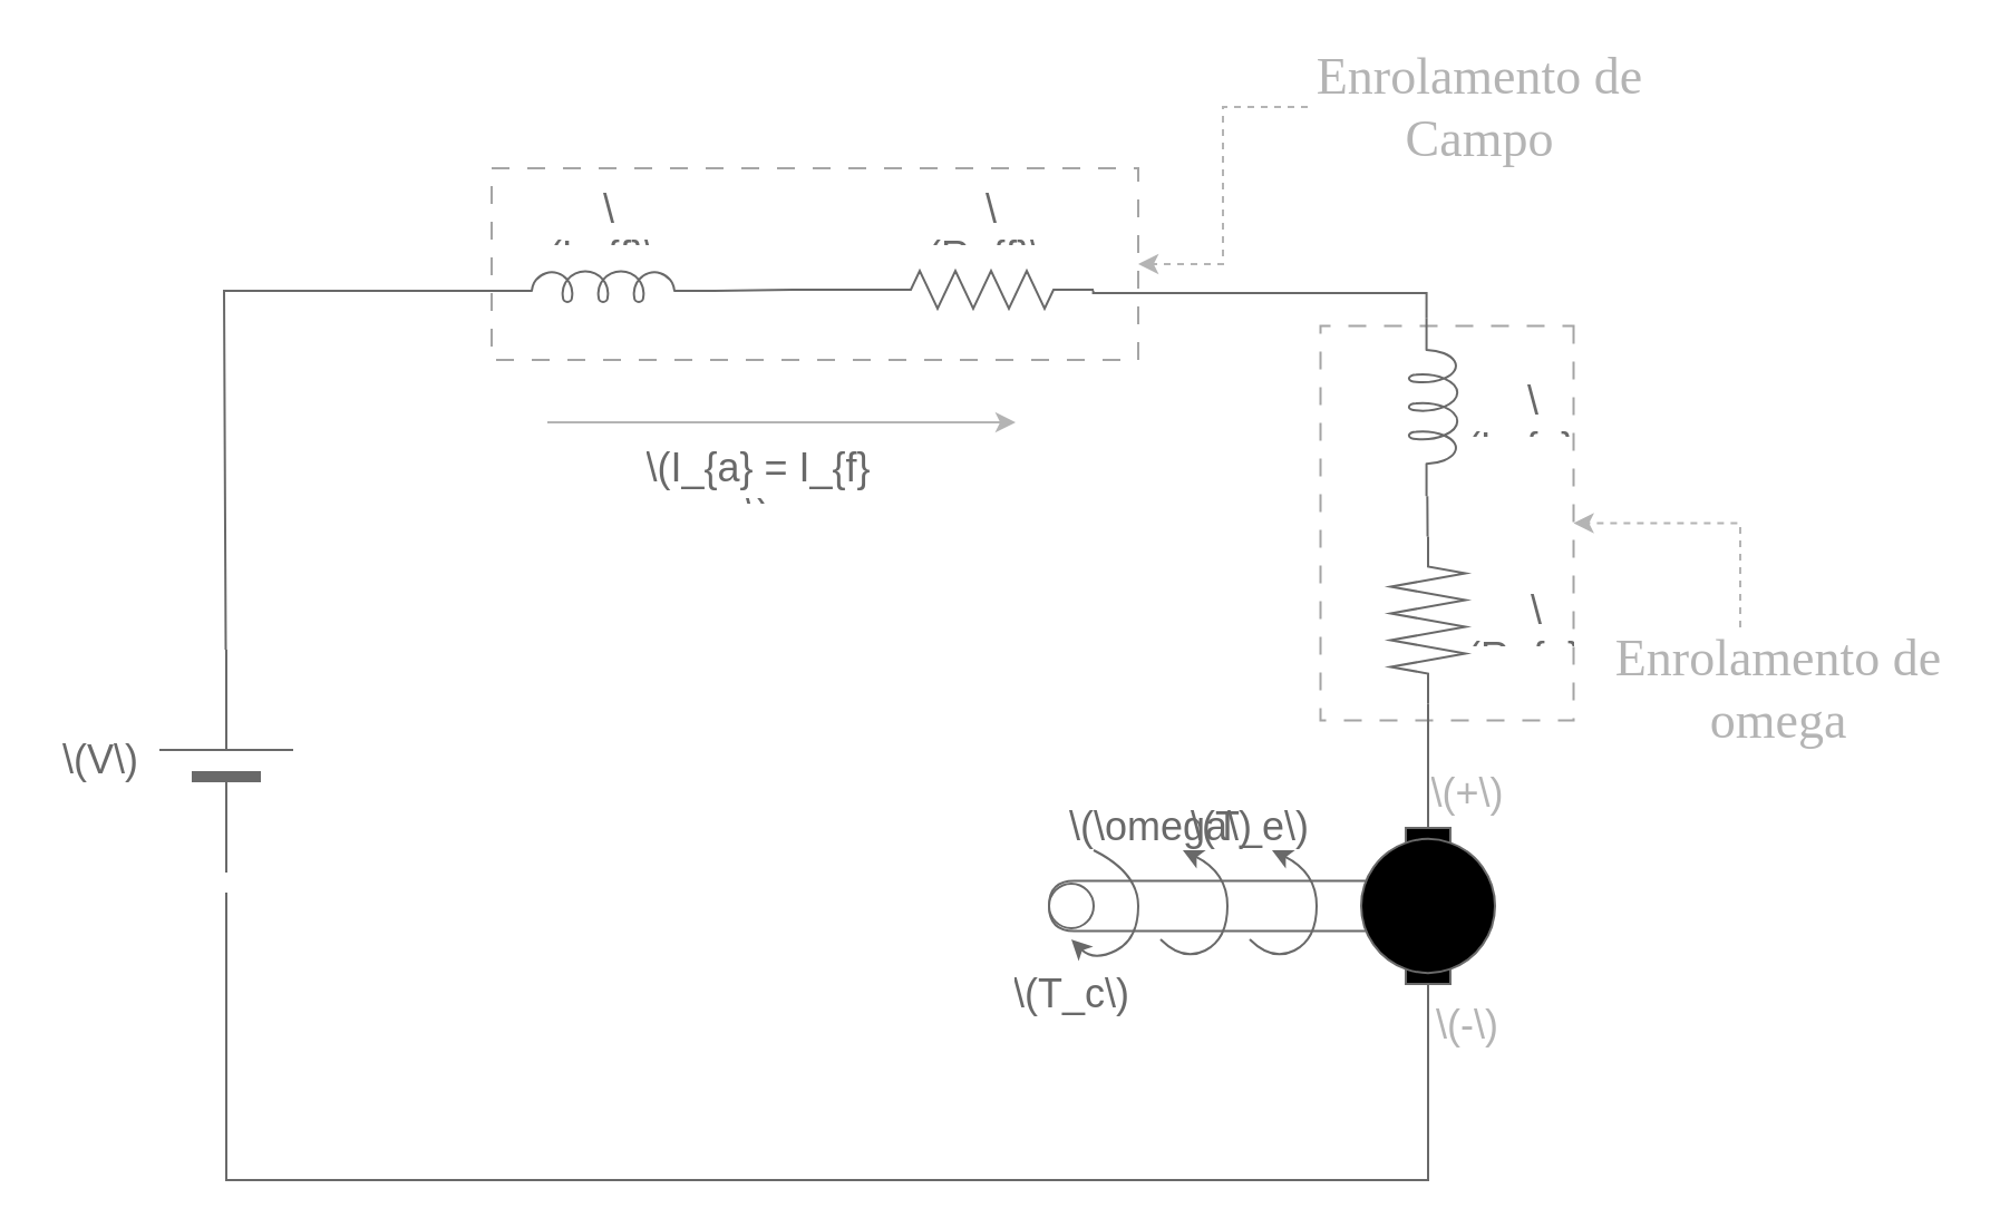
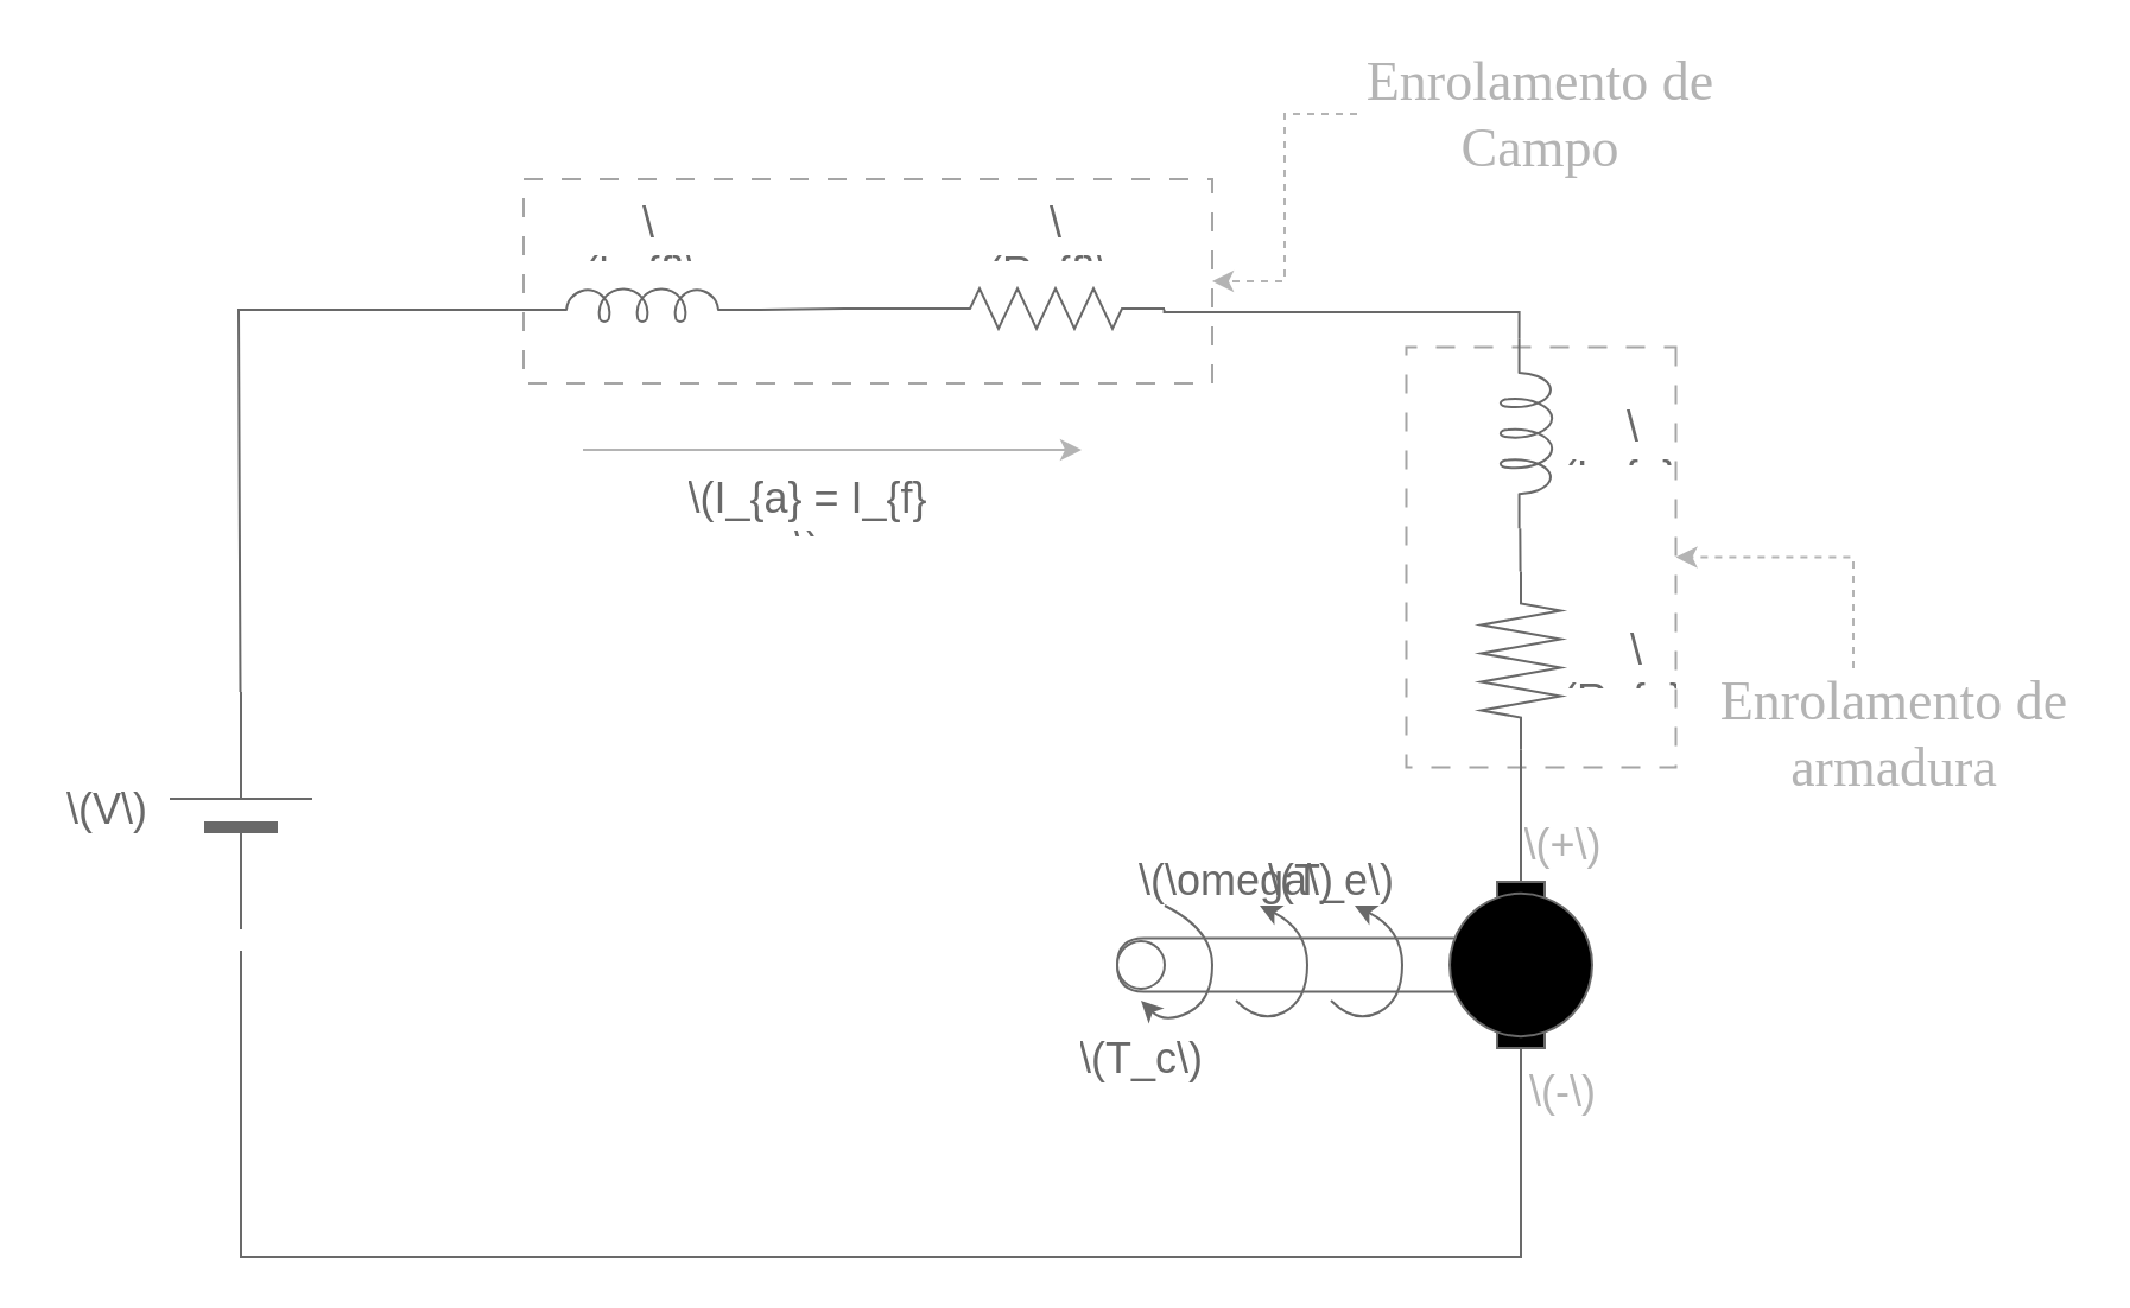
  <mxCell id="0" />
  <mxCell id="1" parent="0" />
  <mxCell id="2" value="" style="rounded=0;whiteSpace=wrap;html=1;fillColor=none;dashed=1;dashPattern=8 8;strokeColor=#696969;opacity=60;" vertex="1" parent="1"><mxGeometry x="220" y="75" width="290" height="86" as="geometry" /></mxCell>
  <mxCell id="3" value="" style="rounded=0;whiteSpace=wrap;html=1;fillColor=none;dashed=1;dashPattern=8 8;rotation=90;strokeColor=#696969;opacity=60;" vertex="1" parent="1"><mxGeometry x="560" y="177.5" width="177" height="113.5" as="geometry" /></mxCell>
  <mxCell id="4" value="" style="shape=delay;whiteSpace=wrap;html=1;rotation=-180;strokeColor=#696969;" vertex="1" parent="1"><mxGeometry x="470" y="394.75" width="150" height="22.5" as="geometry" /></mxCell>
  <mxCell id="5" value="" style="pointerEvents=1;verticalLabelPosition=bottom;shadow=0;dashed=0;align=center;html=1;verticalAlign=top;shape=mxgraph.electrical.inductors.inductor_5;strokeColor=#696969;" parent="1" vertex="1"><mxGeometry x="220" y="121" width="100" height="14" as="geometry" /></mxCell>
  <mxCell id="6" style="edgeStyle=orthogonalEdgeStyle;rounded=0;orthogonalLoop=1;jettySize=auto;html=1;entryX=0;entryY=0.645;entryDx=0;entryDy=0;entryPerimeter=0;endArrow=none;endFill=0;strokeColor=#696969;" edge="1" parent="1" source="8" target="5"><mxGeometry relative="1" as="geometry"><Array as="points"><mxPoint x="100" y="130" /></Array></mxGeometry></mxCell>
  <mxCell id="7" style="edgeStyle=orthogonalEdgeStyle;rounded=0;orthogonalLoop=1;jettySize=auto;html=1;entryX=1;entryY=0.5;entryDx=0;entryDy=0;entryPerimeter=0;endArrow=none;endFill=0;strokeColor=#696969;" edge="1" parent="1" target="23"><mxGeometry relative="1" as="geometry"><mxPoint x="101" y="400" as="sourcePoint" /><mxPoint x="632.5" y="472.5" as="targetPoint" /><Array as="points"><mxPoint x="101" y="529" /><mxPoint x="640" y="529" /></Array></mxGeometry></mxCell>
  <mxCell id="8" value="" style="verticalLabelPosition=bottom;shadow=0;dashed=0;align=center;fillColor=strokeColor;html=1;verticalAlign=top;strokeWidth=1;shape=mxgraph.electrical.miscellaneous.monocell_battery;rotation=-90;strokeColor=#696969;" parent="1" vertex="1"><mxGeometry x="51" y="311" width="100" height="60" as="geometry" /></mxCell>
  <mxCell id="9" value="&lt;font style=&quot;font-size: 18px;&quot;&gt;\(I_{a} = I_{f}&lt;br&gt;\)&lt;/font&gt;" style="text;html=1;strokeColor=none;fillColor=none;align=center;verticalAlign=middle;whiteSpace=wrap;overflow=hidden;fontColor=#696969;" parent="1" vertex="1"><mxGeometry x="249.75" y="197.08" width="180" height="30" as="geometry" /></mxCell>
  <mxCell id="10" value="&lt;font style=&quot;font-size: 18px;&quot;&gt;\(R_{a}\)&lt;/font&gt;" style="text;html=1;strokeColor=none;fillColor=none;align=center;verticalAlign=middle;whiteSpace=wrap;overflow=hidden;fontColor=#696969;" parent="1" vertex="1"><mxGeometry x="657" y="261" width="50" height="30" as="geometry" /></mxCell>
  <mxCell id="11" value="&lt;font style=&quot;font-size: 18px;&quot;&gt;\(V\)&lt;/font&gt;" style="text;html=1;strokeColor=none;fillColor=none;align=center;verticalAlign=middle;whiteSpace=wrap;overflow=hidden;fontColor=#696969;" parent="1" vertex="1"><mxGeometry x="20" y="326" width="50" height="30" as="geometry" /></mxCell>
  <mxCell id="12" value="&lt;font style=&quot;font-size: 18px;&quot;&gt;\(+\)&lt;/font&gt;" style="text;html=1;strokeColor=none;fillColor=none;align=center;verticalAlign=middle;whiteSpace=wrap;overflow=hidden;fontColor=#B4B4B4;" parent="1" vertex="1"><mxGeometry x="632.5" y="341" width="50" height="30" as="geometry" /></mxCell>
  <mxCell id="13" style="edgeStyle=orthogonalEdgeStyle;rounded=0;orthogonalLoop=1;jettySize=auto;html=1;fontColor=#B4B4B4;strokeColor=#B4B4B4;" parent="1" edge="1"><mxGeometry relative="1" as="geometry"><mxPoint x="455" y="189" as="targetPoint" /><mxPoint x="245" y="189" as="sourcePoint" /><Array as="points"><mxPoint x="405" y="189" /><mxPoint x="405" y="189" /></Array></mxGeometry></mxCell>
  <mxCell id="14" style="edgeStyle=orthogonalEdgeStyle;rounded=0;orthogonalLoop=1;jettySize=auto;html=1;strokeColor=#B4B4B4;dashed=1;" edge="1" parent="1" source="15" target="2"><mxGeometry relative="1" as="geometry" /></mxCell>
- <mxCell id="15" value="&lt;font face=&quot;Times New Roman&quot; style=&quot;font-size: 23px;&quot;&gt;Enrolamento de Campo&lt;/font&gt;" style="text;html=1;strokeColor=none;fillColor=none;align=center;verticalAlign=middle;whiteSpace=wrap;rounded=0;fontColor=#B4B4B4;" parent="1" vertex="1"><mxGeometry x="586" y="20" width="155" height="55" as="geometry" /></mxCell>
+ <mxCell id="15" value="&lt;font face=&quot;Times New Roman&quot; style=&quot;font-size: 23px;&quot;&gt;Enrolamento de Campo&lt;/font&gt;" style="text;html=1;strokeColor=none;fillColor=none;align=center;verticalAlign=middle;whiteSpace=wrap;rounded=0;fontColor=#B4B4B4;" parent="1" vertex="1"><mxGeometry x="571" y="20" width="155" height="55" as="geometry" /></mxCell>
  <mxCell id="16" style="edgeStyle=orthogonalEdgeStyle;rounded=0;orthogonalLoop=1;jettySize=auto;html=1;entryX=0;entryY=0.645;entryDx=0;entryDy=0;entryPerimeter=0;endArrow=none;endFill=0;exitX=0.998;exitY=0.524;exitDx=0;exitDy=0;exitPerimeter=0;strokeColor=#696969;" edge="1" parent="1" source="18" target="19"><mxGeometry relative="1" as="geometry"><Array as="points"><mxPoint x="490" y="131" /><mxPoint x="639" y="131" /></Array></mxGeometry></mxCell>
  <mxCell id="17" style="edgeStyle=orthogonalEdgeStyle;rounded=0;orthogonalLoop=1;jettySize=auto;html=1;entryX=1;entryY=0.645;entryDx=0;entryDy=0;entryPerimeter=0;endArrow=none;endFill=0;strokeColor=#696969;" edge="1" parent="1" source="18" target="5"><mxGeometry relative="1" as="geometry" /></mxCell>
  <mxCell id="18" value="" style="pointerEvents=1;verticalLabelPosition=bottom;shadow=0;dashed=0;align=center;html=1;verticalAlign=top;shape=mxgraph.electrical.resistors.resistor_2;strokeColor=#696969;" vertex="1" parent="1"><mxGeometry x="390" y="121" width="100" height="17" as="geometry" /></mxCell>
  <mxCell id="19" value="" style="pointerEvents=1;verticalLabelPosition=bottom;shadow=0;dashed=0;align=center;html=1;verticalAlign=top;shape=mxgraph.electrical.inductors.inductor_5;strokeColor=#696969;rotation=90;perimeterSpacing=0;" vertex="1" parent="1"><mxGeometry x="602.5" y="171" width="80" height="22.16" as="geometry" /></mxCell>
  <mxCell id="20" style="edgeStyle=orthogonalEdgeStyle;rounded=0;orthogonalLoop=1;jettySize=auto;html=1;entryX=0;entryY=0.5;entryDx=0;entryDy=0;entryPerimeter=0;endArrow=none;endFill=0;strokeColor=#696969;" edge="1" parent="1" source="22" target="23"><mxGeometry relative="1" as="geometry" /></mxCell>
  <mxCell id="21" style="edgeStyle=orthogonalEdgeStyle;rounded=0;orthogonalLoop=1;jettySize=auto;html=1;entryX=1.001;entryY=0.628;entryDx=0;entryDy=0;entryPerimeter=0;endArrow=none;endFill=0;strokeColor=#696969;" edge="1" parent="1" source="22" target="19"><mxGeometry relative="1" as="geometry"><Array as="points"><mxPoint x="640" y="227" /></Array></mxGeometry></mxCell>
  <mxCell id="22" value="" style="pointerEvents=1;verticalLabelPosition=bottom;shadow=0;dashed=0;align=center;html=1;verticalAlign=top;shape=mxgraph.electrical.resistors.resistor_2;strokeColor=#696969;rotation=90;" vertex="1" parent="1"><mxGeometry x="602.5" y="261" width="75" height="33.5" as="geometry" /></mxCell>
  <mxCell id="23" value="" style="shape=mxgraph.electrical.electro-mechanical.motor_2;html=1;shadow=0;dashed=0;align=center;fontSize=30;strokeWidth=1;rotation=90;fillColor=#000000;strokeColor=#696969;" parent="1" vertex="1"><mxGeometry x="590" y="376" width="100" height="60" as="geometry" /></mxCell>
  <mxCell id="24" value="" style="ellipse;whiteSpace=wrap;html=1;aspect=fixed;strokeColor=#696969;" vertex="1" parent="1"><mxGeometry x="470" y="396" width="20" height="20" as="geometry" /></mxCell>
  <mxCell id="25" value="" style="curved=1;endArrow=none;html=1;rounded=0;startArrow=classic;startFill=1;endFill=0;strokeColor=#696969;" edge="1" parent="1"><mxGeometry width="50" height="50" relative="1" as="geometry"><mxPoint x="480" y="421" as="sourcePoint" /><mxPoint x="490" y="381" as="targetPoint" /><Array as="points"><mxPoint x="490" y="431" /><mxPoint x="510" y="421" /><mxPoint x="510" y="391" /></Array></mxGeometry></mxCell>
  <mxCell id="26" value="" style="curved=1;endArrow=classic;html=1;rounded=0;strokeColor=#696969;" edge="1" parent="1"><mxGeometry width="50" height="50" relative="1" as="geometry"><mxPoint x="520" y="421" as="sourcePoint" /><mxPoint x="530" y="381" as="targetPoint" /><Array as="points"><mxPoint x="530" y="431" /><mxPoint x="550" y="421" /><mxPoint x="550" y="391" /></Array></mxGeometry></mxCell>
  <mxCell id="27" value="" style="curved=1;endArrow=classic;html=1;rounded=0;strokeColor=#696969;" edge="1" parent="1"><mxGeometry width="50" height="50" relative="1" as="geometry"><mxPoint x="560" y="421" as="sourcePoint" /><mxPoint x="570" y="381" as="targetPoint" /><Array as="points"><mxPoint x="570" y="431" /><mxPoint x="590" y="421" /><mxPoint x="590" y="391" /></Array></mxGeometry></mxCell>
  <mxCell id="28" value="&lt;font style=&quot;font-size: 18px;&quot;&gt;\(-\)&lt;/font&gt;" style="text;html=1;strokeColor=none;fillColor=none;align=center;verticalAlign=middle;whiteSpace=wrap;overflow=hidden;fontColor=#B4B4B4;" vertex="1" parent="1"><mxGeometry x="632.5" y="445" width="50" height="30" as="geometry" /></mxCell>
  <mxCell id="29" value="&lt;font style=&quot;font-size: 18px;&quot;&gt;\(L_{a}\)&lt;/font&gt;" style="text;html=1;strokeColor=none;fillColor=none;align=center;verticalAlign=middle;whiteSpace=wrap;overflow=hidden;fontColor=#696969;" vertex="1" parent="1"><mxGeometry x="657" y="167.08" width="50" height="30" as="geometry" /></mxCell>
  <mxCell id="30" value="&lt;font style=&quot;font-size: 18px;&quot;&gt;\(L_{f}\)&lt;/font&gt;" style="text;html=1;strokeColor=none;fillColor=none;align=center;verticalAlign=middle;whiteSpace=wrap;overflow=hidden;fontColor=#696969;" vertex="1" parent="1"><mxGeometry x="245" y="81" width="50" height="30" as="geometry" /></mxCell>
  <mxCell id="31" value="&lt;font style=&quot;font-size: 18px;&quot;&gt;\(R_{f}\)&lt;/font&gt;" style="text;html=1;strokeColor=none;fillColor=none;align=center;verticalAlign=middle;whiteSpace=wrap;overflow=hidden;fontColor=#696969;" vertex="1" parent="1"><mxGeometry x="414.5" y="81" width="50" height="30" as="geometry" /></mxCell>
  <mxCell id="32" value="&lt;font style=&quot;font-size: 18px;&quot;&gt;\(T_c\)&lt;/font&gt;" style="text;html=1;strokeColor=none;fillColor=none;align=center;verticalAlign=middle;whiteSpace=wrap;overflow=hidden;fontColor=#696969;" vertex="1" parent="1"><mxGeometry x="429.75" y="431" width="100.5" height="30" as="geometry" /></mxCell>
  <mxCell id="33" value="&lt;font style=&quot;font-size: 18px;&quot;&gt;\(\omega\)&lt;/font&gt;" style="text;html=1;strokeColor=none;fillColor=none;align=center;verticalAlign=middle;whiteSpace=wrap;overflow=hidden;fontColor=#696969;" vertex="1" parent="1"><mxGeometry x="470" y="356" width="100.5" height="30" as="geometry" /></mxCell>
  <mxCell id="34" value="&lt;font style=&quot;font-size: 18px;&quot;&gt;\(T_e\)&lt;/font&gt;" style="text;html=1;strokeColor=none;fillColor=none;align=center;verticalAlign=middle;whiteSpace=wrap;overflow=hidden;fontColor=#696969;" vertex="1" parent="1"><mxGeometry x="510" y="356" width="100.5" height="30" as="geometry" /></mxCell>
  <mxCell id="35" style="edgeStyle=orthogonalEdgeStyle;rounded=0;orthogonalLoop=1;jettySize=auto;html=1;entryX=0.5;entryY=0;entryDx=0;entryDy=0;strokeColor=#B4B4B4;dashed=1;" edge="1" parent="1" source="36" target="3"><mxGeometry relative="1" as="geometry"><mxPoint x="810" y="351" as="sourcePoint" /><mxPoint x="700" y="234.74" as="targetPoint" /><Array as="points"><mxPoint x="780" y="234" /></Array></mxGeometry></mxCell>
- <mxCell id="36" value="&lt;font face=&quot;Times New Roman&quot; style=&quot;font-size: 23px;&quot;&gt;Enrolamento de omega&lt;/font&gt;" style="text;html=1;strokeColor=none;fillColor=none;align=center;verticalAlign=middle;whiteSpace=wrap;rounded=0;fontColor=#B4B4B4;" vertex="1" parent="1"><mxGeometry x="720" y="281" width="155" height="55" as="geometry" /></mxCell>
+ <mxCell id="36" value="&lt;font face=&quot;Times New Roman&quot; style=&quot;font-size: 23px;&quot;&gt;Enrolamento de armadura&lt;/font&gt;" style="text;html=1;strokeColor=none;fillColor=none;align=center;verticalAlign=middle;whiteSpace=wrap;rounded=0;fontColor=#B4B4B4;" vertex="1" parent="1"><mxGeometry x="720" y="281" width="155" height="55" as="geometry" /></mxCell>
